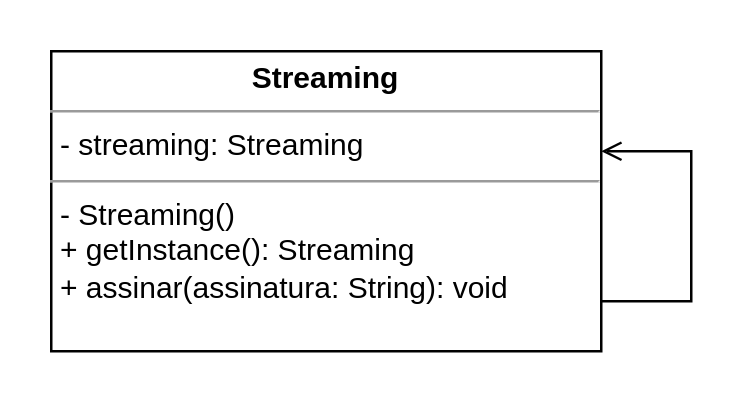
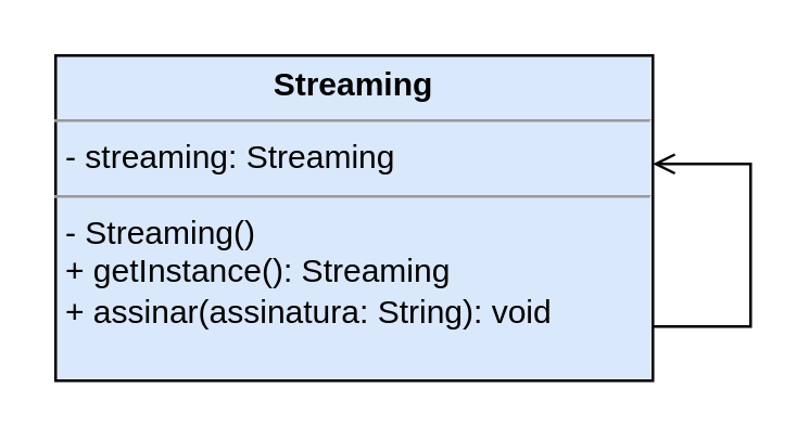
  <mxCell id="0" />
  <mxCell id="1" parent="0" />
- <mxCell id="2" value="&lt;p style=&quot;margin:0px;margin-top:4px;text-align:center;&quot;&gt;&lt;b&gt;Streaming&lt;/b&gt;&lt;/p&gt;&lt;hr size=&quot;1&quot;&gt;&lt;p style=&quot;margin:0px;margin-left:4px;&quot;&gt;- streaming: Streaming&lt;br&gt;&lt;/p&gt;&lt;hr size=&quot;1&quot;&gt;&lt;p style=&quot;margin:0px;margin-left:4px;&quot;&gt;- Streaming()&lt;/p&gt;&lt;p style=&quot;margin:0px;margin-left:4px;&quot;&gt;+ getInstance(): Streaming&lt;/p&gt;&lt;p style=&quot;margin:0px;margin-left:4px;&quot;&gt;+ assinar(assinatura: String): void&lt;/p&gt;" style="verticalAlign=top;align=left;overflow=fill;fontSize=12;fontFamily=Helvetica;html=1;whiteSpace=wrap;" vertex="1" parent="1"><mxGeometry x="20" y="20" width="220" height="120" as="geometry" /></mxCell>
+ <mxCell id="2" value="&lt;p style=&quot;margin:0px;margin-top:4px;text-align:center;&quot;&gt;&lt;b&gt;Streaming&lt;/b&gt;&lt;/p&gt;&lt;hr size=&quot;1&quot;&gt;&lt;p style=&quot;margin:0px;margin-left:4px;&quot;&gt;- streaming: Streaming&lt;br&gt;&lt;/p&gt;&lt;hr size=&quot;1&quot;&gt;&lt;p style=&quot;margin:0px;margin-left:4px;&quot;&gt;- Streaming()&lt;/p&gt;&lt;p style=&quot;margin:0px;margin-left:4px;&quot;&gt;+ getInstance(): Streaming&lt;/p&gt;&lt;p style=&quot;margin:0px;margin-left:4px;&quot;&gt;+ assinar(assinatura: String): void&lt;/p&gt;" style="verticalAlign=top;align=left;overflow=fill;fontSize=12;fontFamily=Helvetica;html=1;whiteSpace=wrap;fillColor=#dae8fc;" vertex="1" parent="1"><mxGeometry x="20" y="20" width="220" height="120" as="geometry" /></mxCell>
  <mxCell id="3" value="" style="endArrow=open;html=1;rounded=0;exitX=1;exitY=0.75;exitDx=0;exitDy=0;entryX=1;entryY=0.25;entryDx=0;entryDy=0;endFill=0;" edge="1" parent="1"><mxGeometry width="50" height="50" relative="1" as="geometry"><mxPoint x="240" y="120" as="sourcePoint" /><mxPoint x="240" y="60" as="targetPoint" /><Array as="points"><mxPoint x="276" y="120" /><mxPoint x="276" y="60" /></Array></mxGeometry></mxCell>
